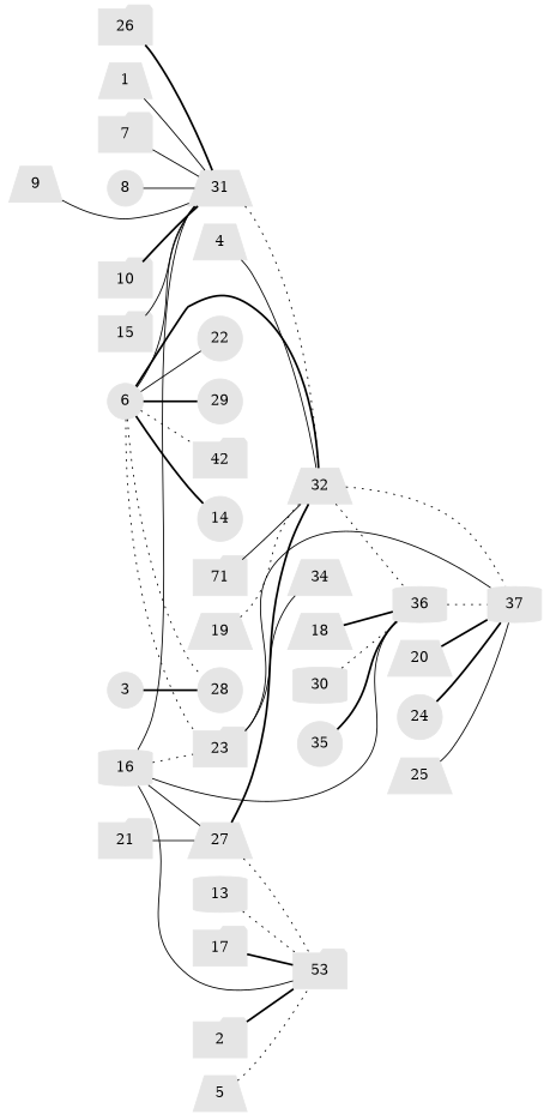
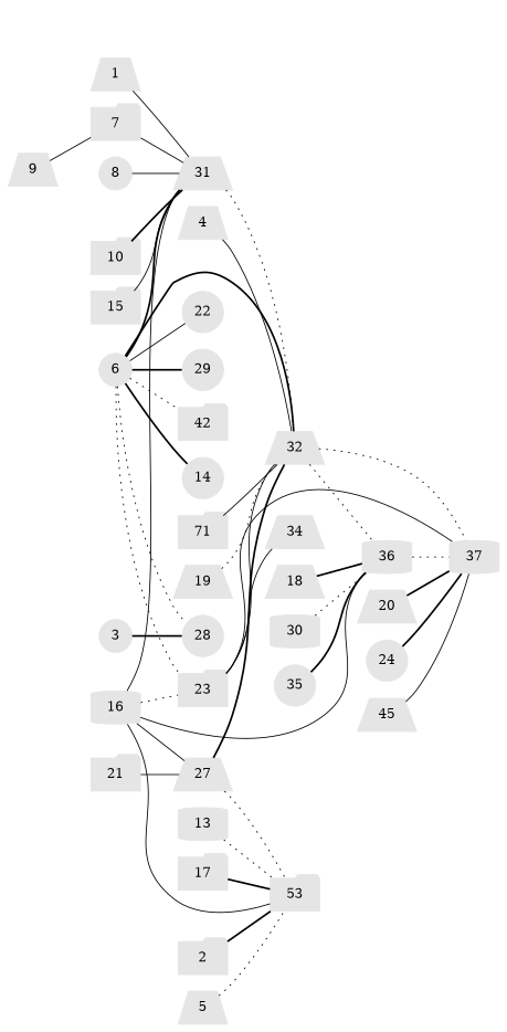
  graph {
    rankdir=LR
    node [color=gray90 shape=trapezium style=filled]
    edge [style=solid weight=1.0]
    1
    31
    32
    2 [shape=folder]
    n5 [label=53 shape=folder]
    3 [shape=circle]
    28 [shape=circle]
    4
    5
    6 [shape=circle]
    n11 [label=42 shape=folder]
    14 [shape=circle]
    22 [shape=circle]
    23 [shape=folder]
    29 [shape=circle]
    37 [shape=cylinder]
    34
    36 [shape=cylinder]
    7 [shape=folder]
    8 [shape=circle]
    9
    10 [shape=folder]
    n23 [label=71 shape=folder]
    13 [shape=cylinder]
    15 [shape=folder]
    16 [shape=cylinder]
    27
    17 [shape=folder]
    18
    19
    20
    21 [shape=folder]
    24 [shape=circle]
-   25
-   26 [shape=folder]
+   25 [label=45]
    30 [shape=cylinder]
    35 [shape=circle]
    1 -- 31
    31 -- 32 [style=dotted weight=2.0]
    32 -- 37 [style=dotted weight=2.0]
    32 -- 36 [style=dotted]
    2 -- n5 [style=bold]
    3 -- 28 [style=bold]
    4 -- 32
    5 -- n5 [style=dotted]
-   6 -- 31
+   6 -- 31 [style=bold]
    6 -- 32 [style=bold weight=2.0]
    6 -- 28 [style=dotted]
    6 -- n11 [style=dotted]
    6 -- 14 [style=bold]
    6 -- 22
    6 -- 23 [style=dotted]
    6 -- 29 [style=bold]
+   23 -- 32 [weight=2.0]
    23 -- 37
    23 -- 34
    36 -- 37 [style=dotted]
    7 -- 31
    8 -- 31
-   9 -- 31
+   9 -- 7
    10 -- 31 [style=bold]
    n23 -- 32
    13 -- n5 [style=dotted]
    15 -- 31
    16 -- 31 [weight=2.0]
    16 -- n5
    16 -- 23 [style=dotted]
    16 -- 36
    16 -- 27
    27 -- 32 [style=bold weight=2.0]
    27 -- n5 [style=dotted]
    17 -- n5 [style=bold]
    18 -- 36 [style=bold]
    19 -- 32 [style=dotted]
    20 -- 37 [style=bold]
    21 -- 27
    24 -- 37 [style=bold]
    25 -- 37
-   26 -- 31 [style=bold]
    30 -- 36 [style=dotted]
    35 -- 36 [style=bold]
  }
